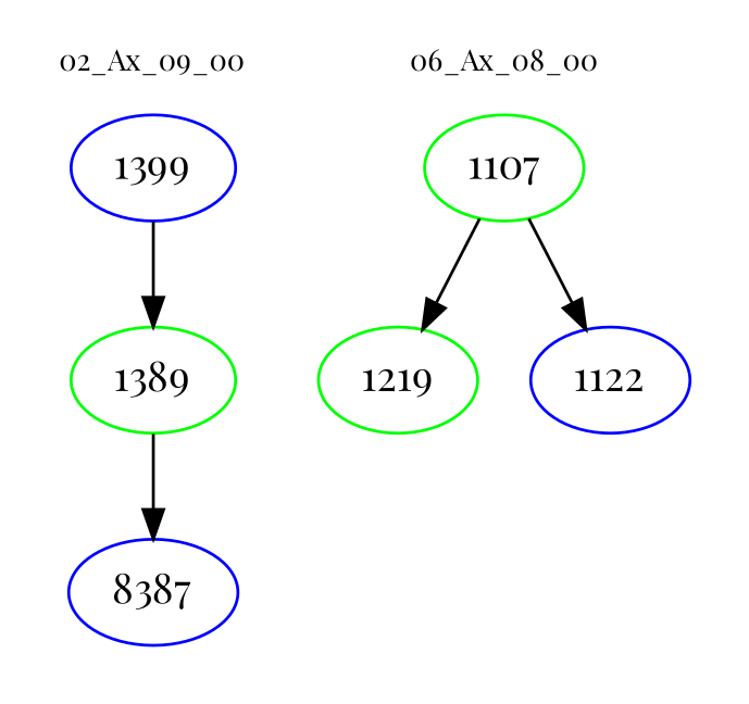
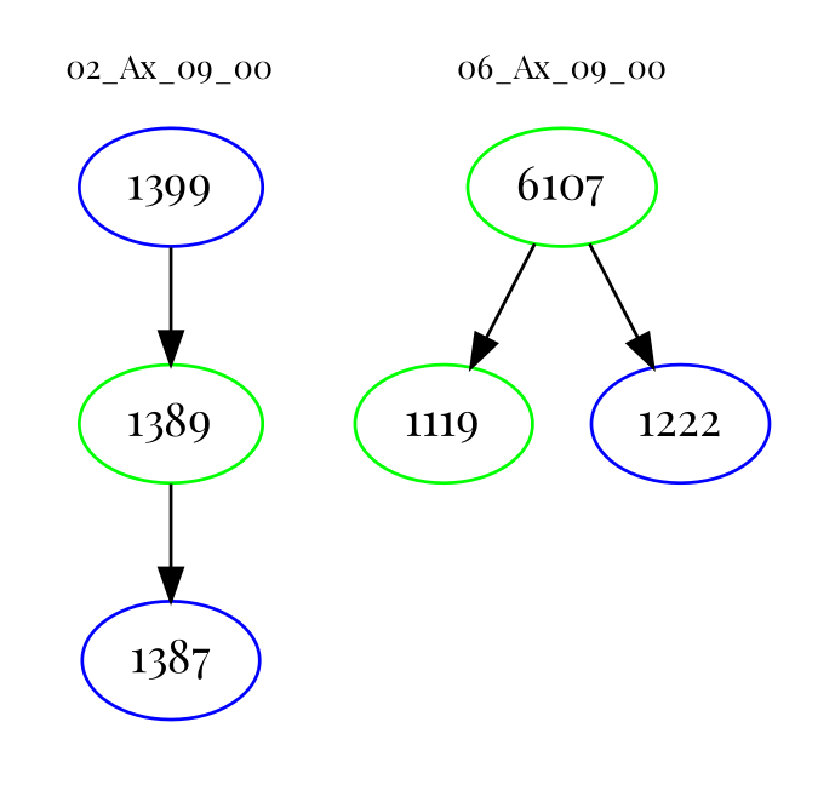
  digraph {
    fontname="Playfair Display"
    node [color=green fontname="Playfair Display"]
    edge [color=black fontname="Playfair Display"]
    n1 [label=1389]
-   n2 [color=blue label=8387]
+   n2 [color=blue label=1387]
    n3 [color=blue label=1399]
-   n4 [label=1107]
-   n5 [label=1219]
-   n6 [color=blue label=1122]
+   n4 [label=6107]
+   n5 [label=1119]
+   n6 [color=blue label=1222]
    subgraph cluster_1 {
      color=white
      fontsize=10
      label="02_Ax_09_00"
      n1
      n2
      n3
    }
    subgraph cluster_2 {
      color=white
      fontsize=10
-     label="06_Ax_08_00"
+     label="06_Ax_09_00"
      n4
      n5
      n6
    }
    n1 -> n2
    n3 -> n1
    n4 -> n5
    n4 -> n6
  }
